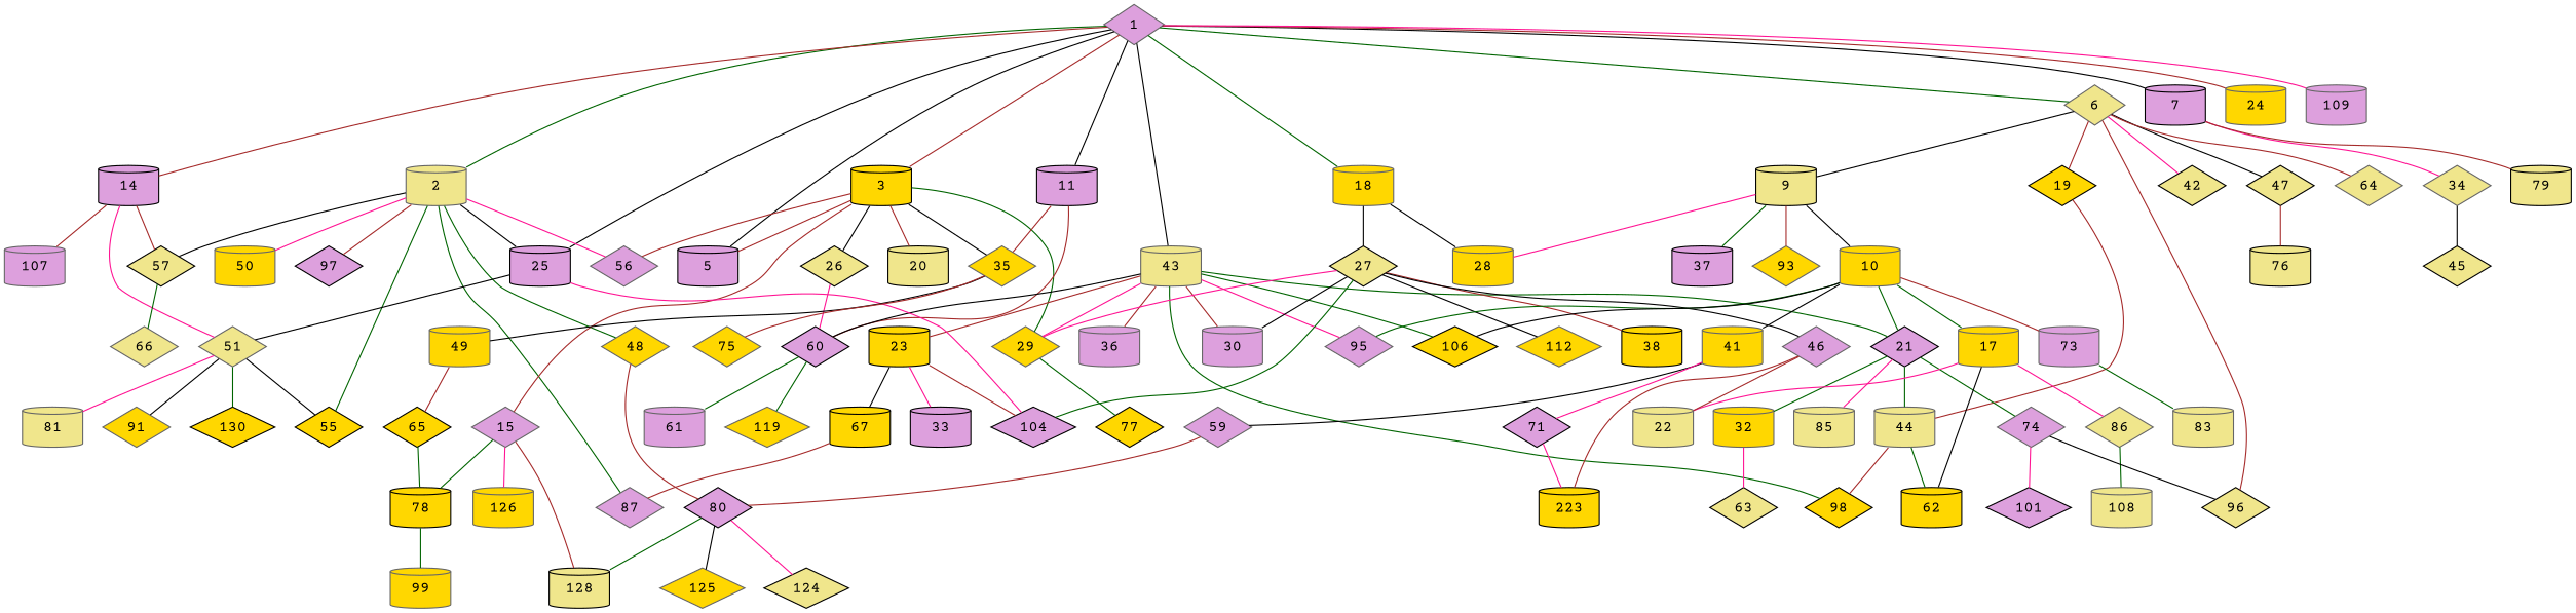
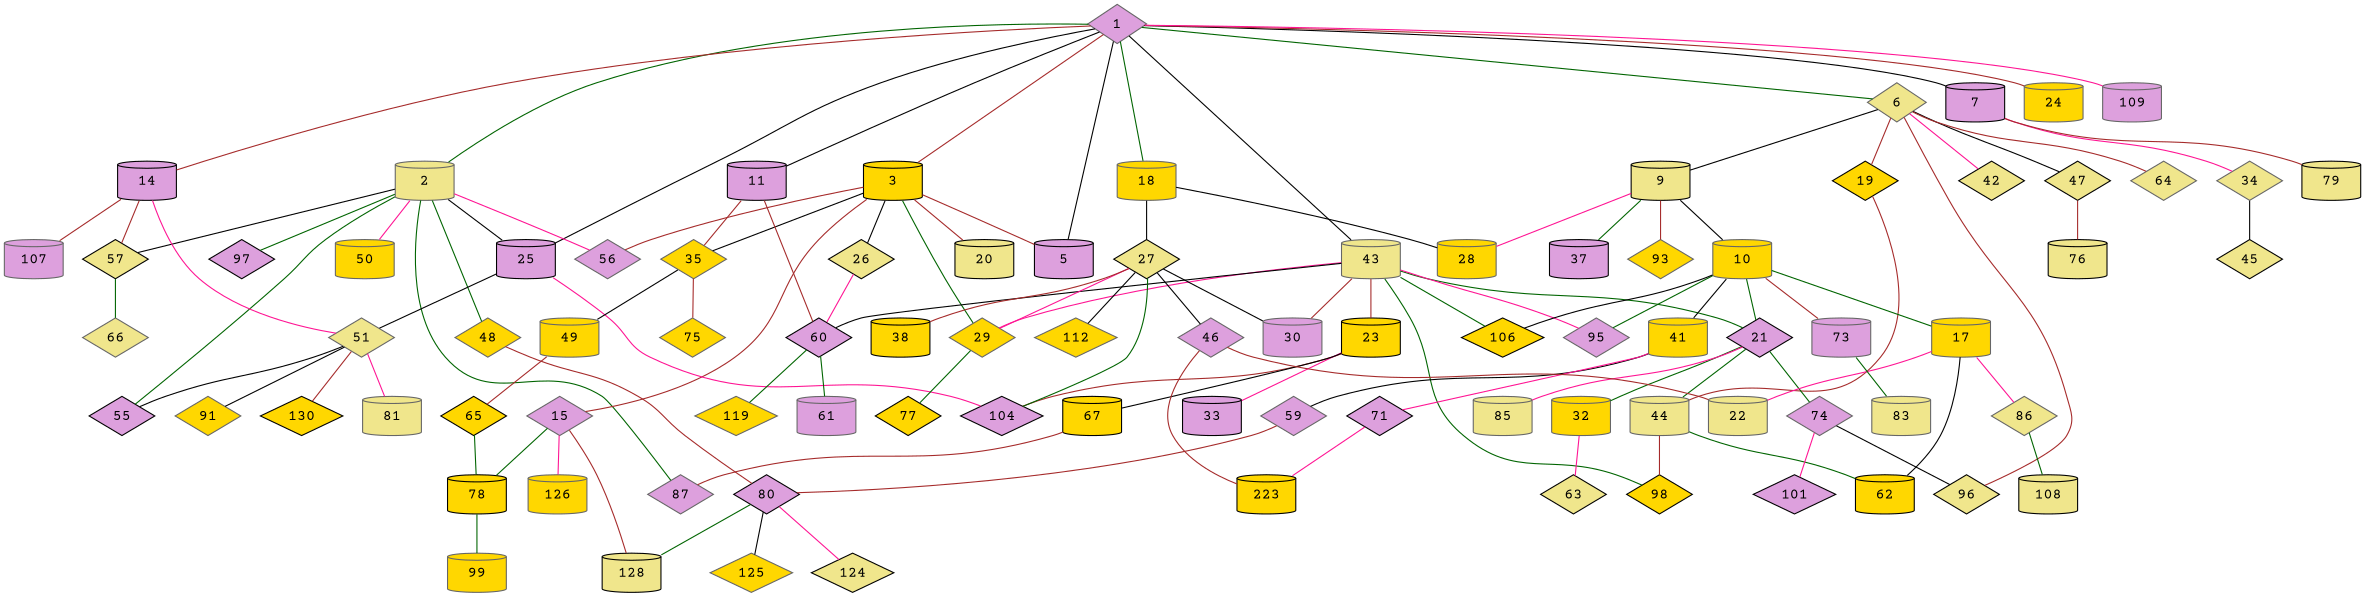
  graph {
    fontname="Courier Prime"
    node [color=gray40 fillcolor=gold fontname="Courier Prime" shape=diamond style=filled]
    edge [color=brown fontname="Courier Prime"]
    1 [fillcolor=plum super="+4"]
    2 [fillcolor=khaki shape=cylinder super="+39"]
    3 [color=black shape=cylinder super="+12"]
    5 [color=black fillcolor=plum shape=cylinder super="+84"]
    6 [fillcolor=khaki super="+8"]
    7 [color=black fillcolor=plum shape=cylinder super="+116"]
    11 [color=black fillcolor=plum shape=cylinder]
    n8 [fillcolor=khaki label=43 shape=cylinder super="+16"]
    14 [color=black fillcolor=plum shape=cylinder]
    18 [shape=cylinder super="+22"]
    24 [shape=cylinder]
    25 [color=black fillcolor=plum shape=cylinder super="+103"]
    109 [fillcolor=plum shape=cylinder]
    48
    50 [shape=cylinder]
-   55 [color=black]
+   55 [color=black fillcolor=plum]
    56 [fillcolor=plum super="+120"]
    57 [color=black fillcolor=khaki super="+92"]
    87 [fillcolor=plum]
    97 [color=black fillcolor=plum super="+131"]
    15 [fillcolor=plum super="+121"]
    20 [color=black fillcolor=khaki shape=cylinder]
    26 [color=black fillcolor=khaki]
    29 [super="+58"]
    35 [super="+113"]
    9 [color=black fillcolor=khaki shape=cylinder super="+31"]
    19 [color=black]
    42 [color=black fillcolor=khaki]
    47 [color=black fillcolor=khaki]
    64 [fillcolor=khaki super="+122"]
    96 [color=black fillcolor=khaki]
    34 [fillcolor=khaki]
    79 [color=black fillcolor=khaki shape=cylinder]
    60 [color=black fillcolor=plum super="+72"]
    21 [color=black fillcolor=plum super="+40"]
    95 [fillcolor=plum]
    106 [color=black]
    23 [color=black shape=cylinder super="+70"]
    30 [fillcolor=plum shape=cylinder]
-   36 [fillcolor=plum shape=cylinder]
    98 [color=black]
    51 [fillcolor=khaki super="+69"]
    107 [fillcolor=plum shape=cylinder]
    28 [shape=cylinder super="+90"]
    27 [color=black fillcolor=khaki super="+88"]
    104 [color=black fillcolor=plum]
    80 [color=black fillcolor=plum super="+110"]
    66 [fillcolor=khaki]
    78 [color=black shape=cylinder super="+118"]
    126 [shape=cylinder]
    128 [color=black fillcolor=khaki shape=cylinder]
    77 [color=black super="+115"]
    49 [shape=cylinder]
    75
    10 [shape=cylinder super="+117"]
    37 [color=black fillcolor=plum shape=cylinder super="+102"]
    93
    44 [fillcolor=khaki shape=cylinder super="+100"]
    76 [color=black fillcolor=khaki shape=cylinder]
    45 [color=black fillcolor=khaki]
    17 [shape=cylinder]
    41 [shape=cylinder super="+43"]
    73 [fillcolor=plum shape=cylinder]
    n64 [fillcolor=khaki label=22 shape=cylinder super="+127"]
    62 [color=black shape=cylinder]
    86 [fillcolor=khaki super="+89"]
    32 [shape=cylinder]
    74 [fillcolor=plum super="+82"]
    85 [fillcolor=khaki shape=cylinder]
    59 [fillcolor=plum super="+129"]
    71 [color=black fillcolor=plum super="+94"]
    83 [fillcolor=khaki shape=cylinder]
    61 [fillcolor=plum shape=cylinder]
    119
    33 [color=black fillcolor=plum shape=cylinder super="+53"]
    67 [color=black shape=cylinder]
    81 [fillcolor=khaki shape=cylinder]
    91 [super="+111"]
    130 [color=black]
    99 [shape=cylinder]
-   108 [fillcolor=khaki shape=cylinder]
+   108 [color=black fillcolor=khaki shape=cylinder]
    38 [color=black shape=cylinder]
    46 [fillcolor=plum super="+114"]
    112
    63 [color=black fillcolor=khaki]
    101 [color=black fillcolor=plum]
    n87 [color=black label=223 shape=cylinder]
    65 [color=black super="+68"]
    124 [color=black fillcolor=khaki]
    125
    1 -- 2 [color=darkgreen]
    1 -- 3
    1 -- 5 [color=black]
    1 -- 6 [color=darkgreen]
    1 -- 7 [color=black]
    1 -- 11 [color=black]
    1 -- n8 [color=black]
    1 -- 14
    1 -- 18 [color=darkgreen]
    1 -- 24
    1 -- 25 [color=black]
    1 -- 109 [color=deeppink]
    2 -- 25 [color=black]
    2 -- 48 [color=darkgreen]
    2 -- 50 [color=deeppink]
    2 -- 55 [color=darkgreen]
    2 -- 56 [color=deeppink]
    2 -- 57 [color=black]
    2 -- 87 [color=darkgreen]
-   2 -- 97
+   2 -- 97 [color=darkgreen]
    3 -- 5
    3 -- 56
    3 -- 15
    3 -- 20
    3 -- 26 [color=black]
    3 -- 29 [color=darkgreen]
    3 -- 35 [color=black]
    6 -- 9 [color=black]
    6 -- 19
    6 -- 42 [color=deeppink]
    6 -- 47 [color=black]
    6 -- 64
    6 -- 96
    7 -- 34 [color=deeppink]
    7 -- 79
    11 -- 35
    11 -- 60
    n8 -- 29 [color=deeppink]
    n8 -- 60 [color=black]
    n8 -- 21 [color=darkgreen]
    n8 -- 95 [color=deeppink]
    n8 -- 106 [color=darkgreen]
    n8 -- 23
    n8 -- 30
-   n8 -- 36
    n8 -- 98 [color=darkgreen]
    14 -- 57
    14 -- 51 [color=deeppink]
    14 -- 107
    18 -- 28 [color=black]
    18 -- 27 [color=black]
    25 -- 51 [color=black]
    25 -- 104 [color=deeppink]
    48 -- 80
    57 -- 66 [color=darkgreen]
    15 -- 78 [color=darkgreen]
    15 -- 126 [color=deeppink]
    15 -- 128
    26 -- 60 [color=deeppink]
    29 -- 77 [color=darkgreen]
    35 -- 49 [color=black]
    35 -- 75
    9 -- 28 [color=deeppink]
    9 -- 10 [color=black]
    9 -- 37 [color=darkgreen]
    9 -- 93
    19 -- 44
    47 -- 76
    34 -- 45 [color=black]
    60 -- 61 [color=darkgreen]
    60 -- 119 [color=darkgreen]
    21 -- 44 [color=darkgreen]
    21 -- 32 [color=darkgreen]
    21 -- 74 [color=darkgreen]
    21 -- 85 [color=deeppink]
    23 -- 104
    23 -- 33 [color=deeppink]
    23 -- 67 [color=black]
    51 -- 55 [color=black]
    51 -- 81 [color=deeppink]
    51 -- 91 [color=black]
-   51 -- 130 [color=darkgreen]
+   51 -- 130
    27 -- 29 [color=deeppink]
    27 -- 30 [color=black]
    27 -- 104 [color=darkgreen]
    27 -- 38
    27 -- 46 [color=black]
    27 -- 112 [color=black]
    80 -- 128 [color=darkgreen]
    80 -- 124 [color=deeppink]
    80 -- 125 [color=black]
    78 -- 99 [color=darkgreen]
    49 -- 65
    10 -- 21 [color=darkgreen]
    10 -- 95 [color=darkgreen]
    10 -- 106 [color=black]
    10 -- 17 [color=darkgreen]
    10 -- 41 [color=black]
    10 -- 73
    44 -- 98
    44 -- 62 [color=darkgreen]
    17 -- n64 [color=deeppink]
    17 -- 62 [color=black]
    17 -- 86 [color=deeppink]
    41 -- 59 [color=black]
    41 -- 71 [color=deeppink]
    73 -- 83 [color=darkgreen]
    86 -- 108 [color=darkgreen]
    32 -- 63 [color=deeppink]
    74 -- 96 [color=black]
    74 -- 101 [color=deeppink]
    59 -- 80
    71 -- n87 [color=deeppink]
    67 -- 87
    46 -- n64
    46 -- n87
    65 -- 78 [color=darkgreen]
  }
